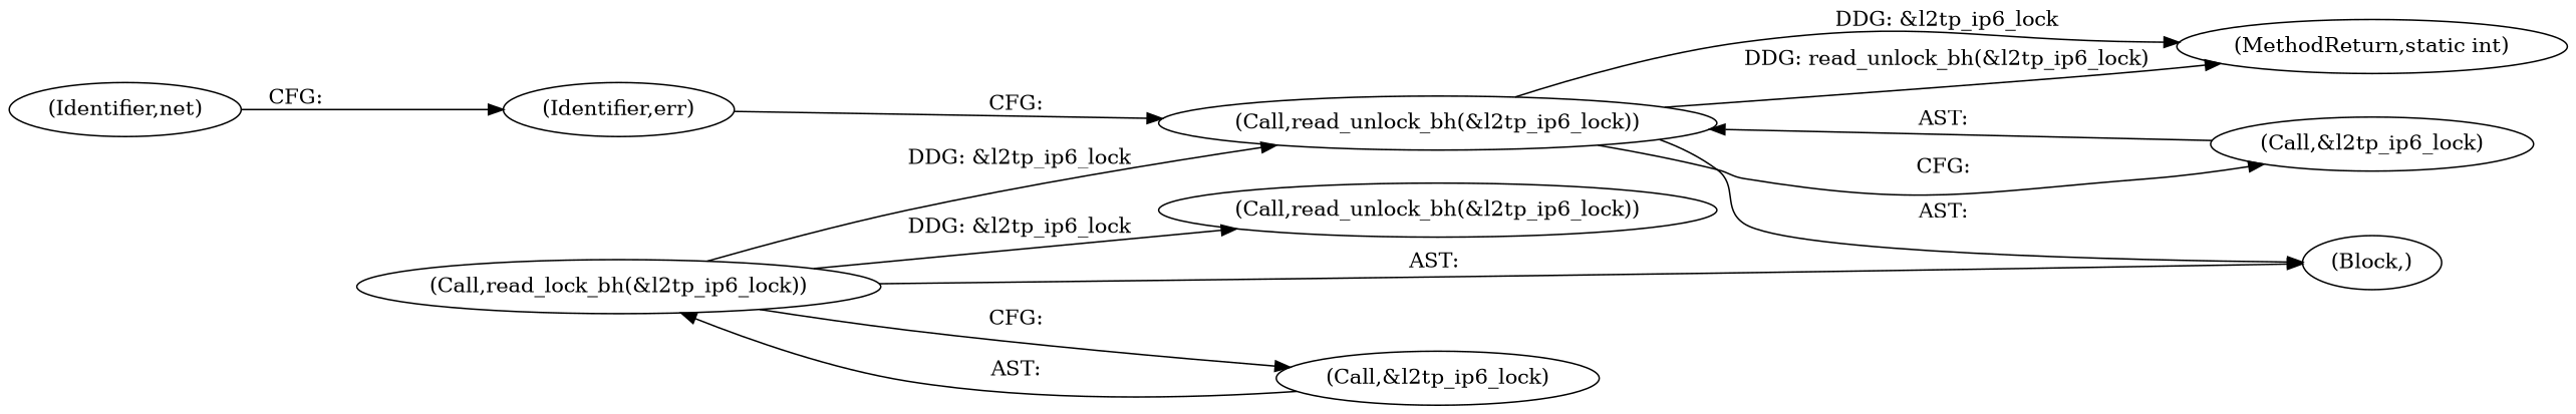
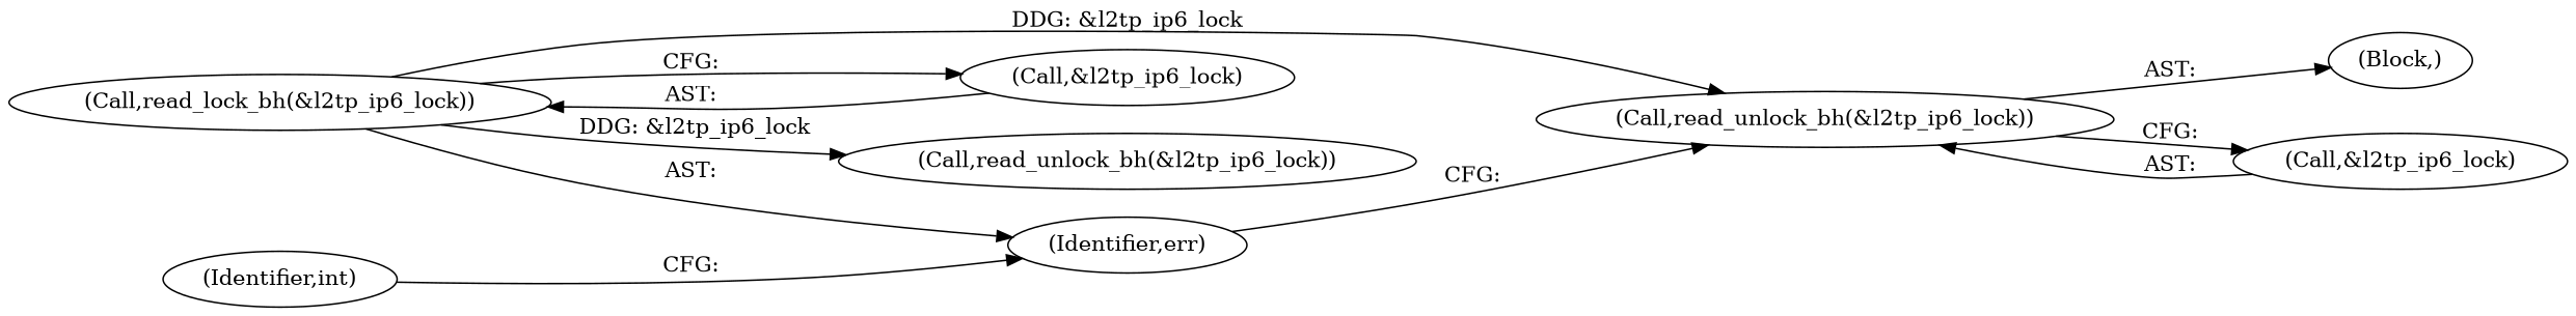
  digraph {
    rankdir=LR
    n1 [label="(Call,read_unlock_bh(&l2tp_ip6_lock))"]
-   n2 [label="(MethodReturn,static int)"]
    n3 [label="(Block,)"]
    n4 [label="(Call,&l2tp_ip6_lock)"]
    n5 [label="(Call,read_lock_bh(&l2tp_ip6_lock))"]
    n6 [label="(Call,&l2tp_ip6_lock)"]
    n7 [label="(Call,read_unlock_bh(&l2tp_ip6_lock))"]
    n8 [label="(Identifier,err)"]
-   n9 [label="(Identifier,net)"]
-   n1 -> n2 [label="DDG: &l2tp_ip6_lock"]
-   n1 -> n2 [label="DDG: read_unlock_bh(&l2tp_ip6_lock)"]
+   n9 [label="(Identifier,int)"]
    n1 -> n3 [label="AST: "]
    n1 -> n4 [label="CFG: "]
    n4 -> n1 [label="AST: "]
    n5 -> n1 [label="DDG: &l2tp_ip6_lock"]
-   n5 -> n3 [label="AST: "]
+   n5 -> n8 [label="AST: "]
    n5 -> n6 [label="CFG: "]
    n5 -> n7 [label="DDG: &l2tp_ip6_lock"]
    n6 -> n5 [label="AST: "]
    n8 -> n1 [label="CFG: "]
    n9 -> n8 [label="CFG: "]
  }
